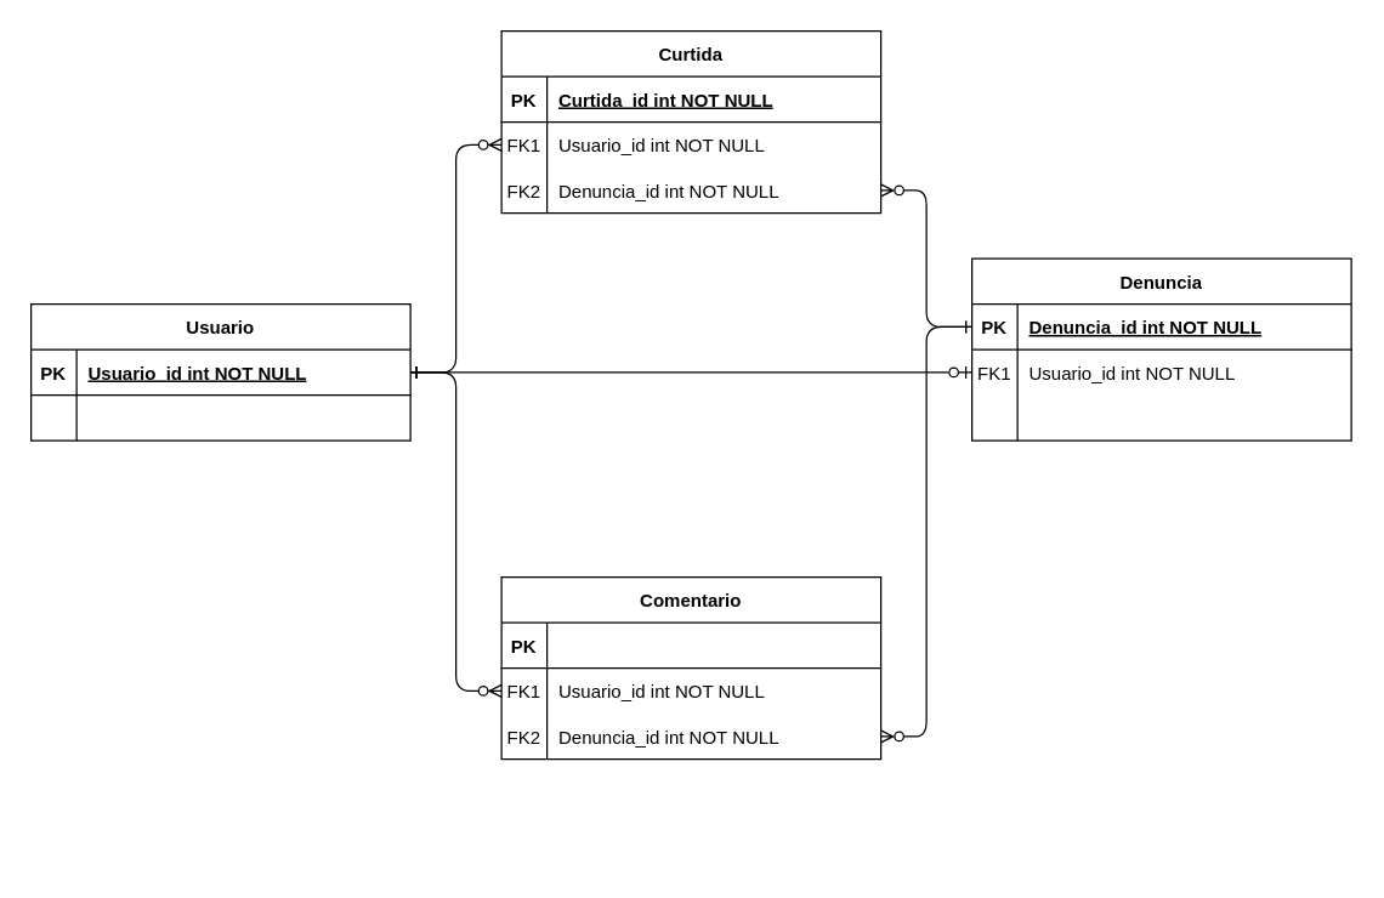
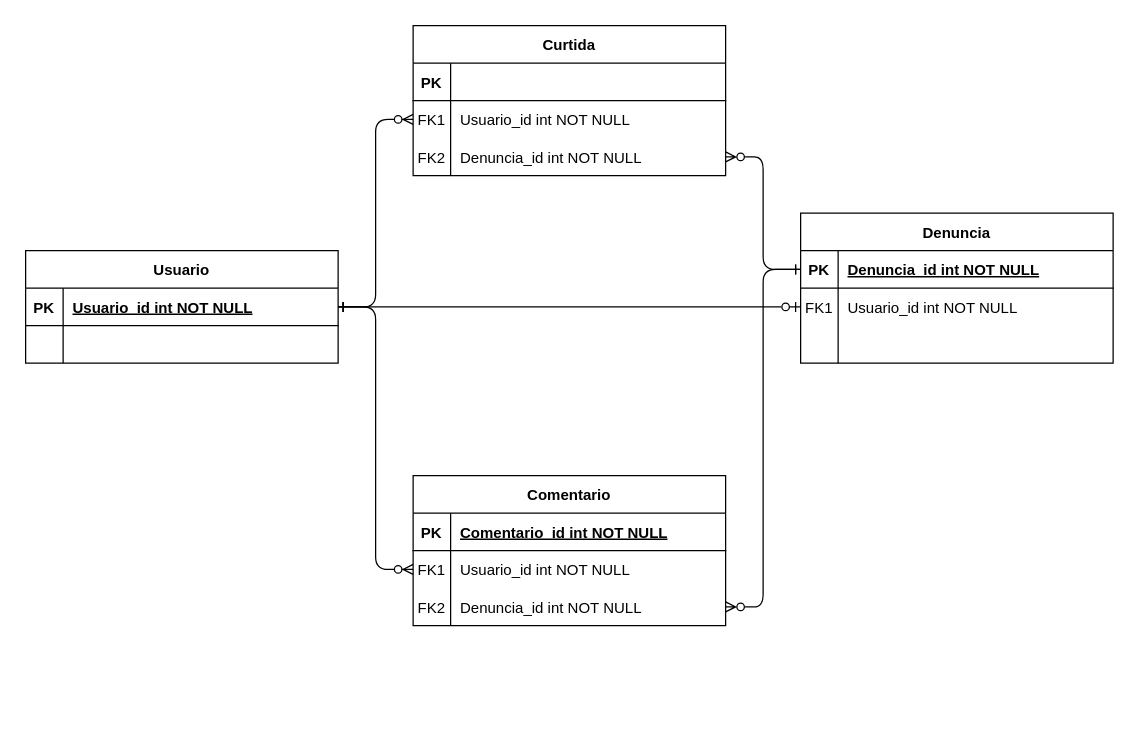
  <mxCell id="0" />
  <mxCell id="1" parent="0" />
  <mxCell id="2" value="" style="edgeStyle=entityRelationEdgeStyle;endArrow=ERzeroToMany;startArrow=ERone;endFill=1;startFill=0;" edge="1" parent="1" source="15" target="8"><mxGeometry width="100" height="100" relative="1" as="geometry"><mxPoint x="340" y="730" as="sourcePoint" /><mxPoint x="440" y="630" as="targetPoint" /></mxGeometry></mxCell>
  <mxCell id="3" value="" style="edgeStyle=entityRelationEdgeStyle;endArrow=ERone;startArrow=ERzeroToMany;endFill=0;startFill=0;exitX=1;exitY=0.5;exitDx=0;exitDy=0;entryX=0;entryY=0.5;entryDx=0;entryDy=0;" edge="1" parent="1" source="11" target="35"><mxGeometry width="100" height="100" relative="1" as="geometry"><mxPoint x="600" y="90" as="sourcePoint" /><mxPoint x="700" y="330" as="targetPoint" /><Array as="points"><mxPoint x="570" y="210" /><mxPoint x="560" y="210" /></Array></mxGeometry></mxCell>
  <mxCell id="4" value="Curtida" style="shape=table;startSize=30;container=1;collapsible=1;childLayout=tableLayout;fixedRows=1;rowLines=0;fontStyle=1;align=center;resizeLast=1;" vertex="1" parent="1"><mxGeometry x="330" y="20" width="250" height="120" as="geometry" /></mxCell>
  <mxCell id="5" value="" style="shape=partialRectangle;collapsible=0;dropTarget=0;pointerEvents=0;fillColor=none;points=[[0,0.5],[1,0.5]];portConstraint=eastwest;top=0;left=0;right=0;bottom=1;" vertex="1" parent="4"><mxGeometry y="30" width="250" height="30" as="geometry" /></mxCell>
  <mxCell id="6" value="PK" style="shape=partialRectangle;overflow=hidden;connectable=0;fillColor=none;top=0;left=0;bottom=0;right=0;fontStyle=1;" vertex="1" parent="5"><mxGeometry width="30" height="30" as="geometry"><mxRectangle width="30" height="30" as="alternateBounds" /></mxGeometry></mxCell>
- <mxCell id="7" value="Curtida_id int NOT NULL " style="shape=partialRectangle;overflow=hidden;connectable=0;fillColor=none;top=0;left=0;bottom=0;right=0;align=left;spacingLeft=6;fontStyle=5;" vertex="1" parent="5"><mxGeometry x="30" width="220" height="30" as="geometry"><mxRectangle width="220" height="30" as="alternateBounds" /></mxGeometry></mxCell>
  <mxCell id="8" value="" style="shape=partialRectangle;collapsible=0;dropTarget=0;pointerEvents=0;fillColor=none;points=[[0,0.5],[1,0.5]];portConstraint=eastwest;top=0;left=0;right=0;bottom=0;" vertex="1" parent="4"><mxGeometry y="60" width="250" height="30" as="geometry" /></mxCell>
  <mxCell id="9" value="FK1" style="shape=partialRectangle;overflow=hidden;connectable=0;fillColor=none;top=0;left=0;bottom=0;right=0;" vertex="1" parent="8"><mxGeometry width="30" height="30" as="geometry"><mxRectangle width="30" height="30" as="alternateBounds" /></mxGeometry></mxCell>
  <mxCell id="10" value="Usuario_id int NOT NULL" style="shape=partialRectangle;overflow=hidden;connectable=0;fillColor=none;top=0;left=0;bottom=0;right=0;align=left;spacingLeft=6;" vertex="1" parent="8"><mxGeometry x="30" width="220" height="30" as="geometry"><mxRectangle width="220" height="30" as="alternateBounds" /></mxGeometry></mxCell>
  <mxCell id="11" value="" style="shape=partialRectangle;collapsible=0;dropTarget=0;pointerEvents=0;fillColor=none;points=[[0,0.5],[1,0.5]];portConstraint=eastwest;top=0;left=0;right=0;bottom=0;" vertex="1" parent="4"><mxGeometry y="90" width="250" height="30" as="geometry" /></mxCell>
  <mxCell id="12" value="FK2" style="shape=partialRectangle;overflow=hidden;connectable=0;fillColor=none;top=0;left=0;bottom=0;right=0;" vertex="1" parent="11"><mxGeometry width="30" height="30" as="geometry"><mxRectangle width="30" height="30" as="alternateBounds" /></mxGeometry></mxCell>
  <mxCell id="13" value="Denuncia_id int NOT NULL" style="shape=partialRectangle;overflow=hidden;connectable=0;fillColor=none;top=0;left=0;bottom=0;right=0;align=left;spacingLeft=6;" vertex="1" parent="11"><mxGeometry x="30" width="220" height="30" as="geometry"><mxRectangle width="220" height="30" as="alternateBounds" /></mxGeometry></mxCell>
  <mxCell id="14" value="Usuario" style="shape=table;startSize=30;container=1;collapsible=1;childLayout=tableLayout;fixedRows=1;rowLines=0;fontStyle=1;align=center;resizeLast=1;" vertex="1" parent="1"><mxGeometry x="20" y="200" width="250" height="90" as="geometry" /></mxCell>
  <mxCell id="15" value="" style="shape=partialRectangle;collapsible=0;dropTarget=0;pointerEvents=0;fillColor=none;points=[[0,0.5],[1,0.5]];portConstraint=eastwest;top=0;left=0;right=0;bottom=1;" vertex="1" parent="14"><mxGeometry y="30" width="250" height="30" as="geometry" /></mxCell>
  <mxCell id="16" value="PK" style="shape=partialRectangle;overflow=hidden;connectable=0;fillColor=none;top=0;left=0;bottom=0;right=0;fontStyle=1;" vertex="1" parent="15"><mxGeometry width="30" height="30" as="geometry"><mxRectangle width="30" height="30" as="alternateBounds" /></mxGeometry></mxCell>
  <mxCell id="17" value="Usuario_id int NOT NULL " style="shape=partialRectangle;overflow=hidden;connectable=0;fillColor=none;top=0;left=0;bottom=0;right=0;align=left;spacingLeft=6;fontStyle=5;" vertex="1" parent="15"><mxGeometry x="30" width="220" height="30" as="geometry"><mxRectangle width="220" height="30" as="alternateBounds" /></mxGeometry></mxCell>
  <mxCell id="18" value="" style="shape=partialRectangle;collapsible=0;dropTarget=0;pointerEvents=0;fillColor=none;points=[[0,0.5],[1,0.5]];portConstraint=eastwest;top=0;left=0;right=0;bottom=0;" vertex="1" parent="14"><mxGeometry y="60" width="250" height="30" as="geometry" /></mxCell>
  <mxCell id="19" value="" style="shape=partialRectangle;overflow=hidden;connectable=0;fillColor=none;top=0;left=0;bottom=0;right=0;" vertex="1" parent="18"><mxGeometry width="30" height="30" as="geometry"><mxRectangle width="30" height="30" as="alternateBounds" /></mxGeometry></mxCell>
  <mxCell id="20" value="" style="shape=partialRectangle;overflow=hidden;connectable=0;fillColor=none;top=0;left=0;bottom=0;right=0;align=left;spacingLeft=6;" vertex="1" parent="18"><mxGeometry x="30" width="220" height="30" as="geometry"><mxRectangle width="220" height="30" as="alternateBounds" /></mxGeometry></mxCell>
  <mxCell id="21" value="" style="edgeStyle=entityRelationEdgeStyle;endArrow=ERzeroToMany;startArrow=ERone;endFill=1;startFill=0;exitX=1;exitY=0.5;exitDx=0;exitDy=0;" edge="1" parent="1" source="15" target="27"><mxGeometry width="100" height="100" relative="1" as="geometry"><mxPoint x="290" y="565" as="sourcePoint" /><mxPoint x="440" y="990" as="targetPoint" /></mxGeometry></mxCell>
  <mxCell id="22" value="" style="edgeStyle=entityRelationEdgeStyle;endArrow=ERone;startArrow=ERzeroToMany;endFill=0;startFill=0;exitX=1;exitY=0.5;exitDx=0;exitDy=0;entryX=0;entryY=0.5;entryDx=0;entryDy=0;" edge="1" parent="1" source="30" target="35"><mxGeometry width="100" height="100" relative="1" as="geometry"><mxPoint x="600" y="450" as="sourcePoint" /><mxPoint x="640" y="615" as="targetPoint" /><Array as="points"><mxPoint x="570" y="570" /><mxPoint x="560" y="570" /></Array></mxGeometry></mxCell>
  <mxCell id="23" value="Comentario" style="shape=table;startSize=30;container=1;collapsible=1;childLayout=tableLayout;fixedRows=1;rowLines=0;fontStyle=1;align=center;resizeLast=1;" vertex="1" parent="1"><mxGeometry x="330" y="380" width="250" height="120" as="geometry" /></mxCell>
  <mxCell id="24" value="" style="shape=partialRectangle;collapsible=0;dropTarget=0;pointerEvents=0;fillColor=none;points=[[0,0.5],[1,0.5]];portConstraint=eastwest;top=0;left=0;right=0;bottom=1;" vertex="1" parent="23"><mxGeometry y="30" width="250" height="30" as="geometry" /></mxCell>
  <mxCell id="25" value="PK" style="shape=partialRectangle;overflow=hidden;connectable=0;fillColor=none;top=0;left=0;bottom=0;right=0;fontStyle=1;" vertex="1" parent="24"><mxGeometry width="30" height="30" as="geometry"><mxRectangle width="30" height="30" as="alternateBounds" /></mxGeometry></mxCell>
+ <mxCell id="26" value="Comentario_id int NOT NULL " style="shape=partialRectangle;overflow=hidden;connectable=0;fillColor=none;top=0;left=0;bottom=0;right=0;align=left;spacingLeft=6;fontStyle=5;" vertex="1" parent="24"><mxGeometry x="30" width="220" height="30" as="geometry"><mxRectangle width="220" height="30" as="alternateBounds" /></mxGeometry></mxCell>
  <mxCell id="27" value="" style="shape=partialRectangle;collapsible=0;dropTarget=0;pointerEvents=0;fillColor=none;points=[[0,0.5],[1,0.5]];portConstraint=eastwest;top=0;left=0;right=0;bottom=0;" vertex="1" parent="23"><mxGeometry y="60" width="250" height="30" as="geometry" /></mxCell>
  <mxCell id="28" value="FK1" style="shape=partialRectangle;overflow=hidden;connectable=0;fillColor=none;top=0;left=0;bottom=0;right=0;" vertex="1" parent="27"><mxGeometry width="30" height="30" as="geometry"><mxRectangle width="30" height="30" as="alternateBounds" /></mxGeometry></mxCell>
  <mxCell id="29" value="Usuario_id int NOT NULL" style="shape=partialRectangle;overflow=hidden;connectable=0;fillColor=none;top=0;left=0;bottom=0;right=0;align=left;spacingLeft=6;" vertex="1" parent="27"><mxGeometry x="30" width="220" height="30" as="geometry"><mxRectangle width="220" height="30" as="alternateBounds" /></mxGeometry></mxCell>
  <mxCell id="30" value="" style="shape=partialRectangle;collapsible=0;dropTarget=0;pointerEvents=0;fillColor=none;points=[[0,0.5],[1,0.5]];portConstraint=eastwest;top=0;left=0;right=0;bottom=0;" vertex="1" parent="23"><mxGeometry y="90" width="250" height="30" as="geometry" /></mxCell>
  <mxCell id="31" value="FK2" style="shape=partialRectangle;overflow=hidden;connectable=0;fillColor=none;top=0;left=0;bottom=0;right=0;" vertex="1" parent="30"><mxGeometry width="30" height="30" as="geometry"><mxRectangle width="30" height="30" as="alternateBounds" /></mxGeometry></mxCell>
  <mxCell id="32" value="Denuncia_id int NOT NULL" style="shape=partialRectangle;overflow=hidden;connectable=0;fillColor=none;top=0;left=0;bottom=0;right=0;align=left;spacingLeft=6;" vertex="1" parent="30"><mxGeometry x="30" width="220" height="30" as="geometry"><mxRectangle width="220" height="30" as="alternateBounds" /></mxGeometry></mxCell>
  <mxCell id="33" style="edgeStyle=orthogonalEdgeStyle;rounded=0;orthogonalLoop=1;jettySize=auto;html=1;exitX=1;exitY=0.5;exitDx=0;exitDy=0;entryX=0;entryY=0.5;entryDx=0;entryDy=0;startArrow=ERone;startFill=0;endArrow=ERzeroToOne;endFill=0;" edge="1" parent="1" source="15" target="38"><mxGeometry relative="1" as="geometry" /></mxCell>
  <mxCell id="34" value="Denuncia" style="shape=table;startSize=30;container=1;collapsible=1;childLayout=tableLayout;fixedRows=1;rowLines=0;fontStyle=1;align=center;resizeLast=1;" vertex="1" parent="1"><mxGeometry x="640" y="170" width="250" height="120" as="geometry" /></mxCell>
  <mxCell id="35" value="" style="shape=partialRectangle;collapsible=0;dropTarget=0;pointerEvents=0;fillColor=none;points=[[0,0.5],[1,0.5]];portConstraint=eastwest;top=0;left=0;right=0;bottom=1;" vertex="1" parent="34"><mxGeometry y="30" width="250" height="30" as="geometry" /></mxCell>
  <mxCell id="36" value="PK" style="shape=partialRectangle;overflow=hidden;connectable=0;fillColor=none;top=0;left=0;bottom=0;right=0;fontStyle=1;" vertex="1" parent="35"><mxGeometry width="30" height="30" as="geometry"><mxRectangle width="30" height="30" as="alternateBounds" /></mxGeometry></mxCell>
  <mxCell id="37" value="Denuncia_id int NOT NULL " style="shape=partialRectangle;overflow=hidden;connectable=0;fillColor=none;top=0;left=0;bottom=0;right=0;align=left;spacingLeft=6;fontStyle=5;" vertex="1" parent="35"><mxGeometry x="30" width="220" height="30" as="geometry"><mxRectangle width="220" height="30" as="alternateBounds" /></mxGeometry></mxCell>
  <mxCell id="38" value="" style="shape=partialRectangle;collapsible=0;dropTarget=0;pointerEvents=0;fillColor=none;points=[[0,0.5],[1,0.5]];portConstraint=eastwest;top=0;left=0;right=0;bottom=0;" vertex="1" parent="34"><mxGeometry y="60" width="250" height="30" as="geometry" /></mxCell>
  <mxCell id="39" value="FK1" style="shape=partialRectangle;overflow=hidden;connectable=0;fillColor=none;top=0;left=0;bottom=0;right=0;" vertex="1" parent="38"><mxGeometry width="30" height="30" as="geometry"><mxRectangle width="30" height="30" as="alternateBounds" /></mxGeometry></mxCell>
  <mxCell id="40" value="Usuario_id int NOT NULL" style="shape=partialRectangle;overflow=hidden;connectable=0;fillColor=none;top=0;left=0;bottom=0;right=0;align=left;spacingLeft=6;" vertex="1" parent="38"><mxGeometry x="30" width="220" height="30" as="geometry"><mxRectangle width="220" height="30" as="alternateBounds" /></mxGeometry></mxCell>
  <mxCell id="41" value="" style="shape=partialRectangle;collapsible=0;dropTarget=0;pointerEvents=0;fillColor=none;points=[[0,0.5],[1,0.5]];portConstraint=eastwest;top=0;left=0;right=0;bottom=0;" vertex="1" parent="34"><mxGeometry y="90" width="250" height="30" as="geometry" /></mxCell>
  <mxCell id="42" value="" style="shape=partialRectangle;overflow=hidden;connectable=0;fillColor=none;top=0;left=0;bottom=0;right=0;" vertex="1" parent="41"><mxGeometry width="30" height="30" as="geometry"><mxRectangle width="30" height="30" as="alternateBounds" /></mxGeometry></mxCell>
  <mxCell id="43" value="" style="shape=partialRectangle;overflow=hidden;connectable=0;fillColor=none;top=0;left=0;bottom=0;right=0;align=left;spacingLeft=6;" vertex="1" parent="41"><mxGeometry x="30" width="220" height="30" as="geometry"><mxRectangle width="220" height="30" as="alternateBounds" /></mxGeometry></mxCell>
